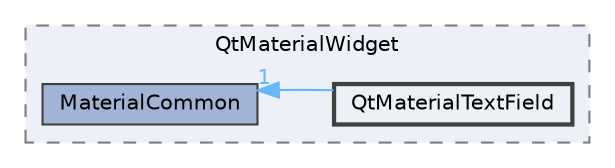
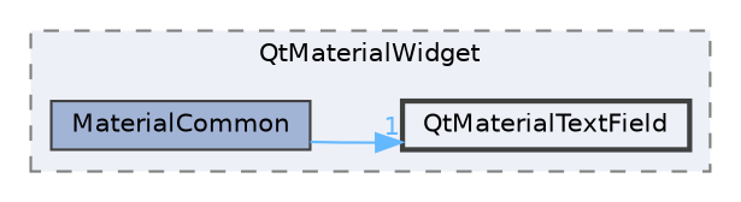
  digraph {
    compound=true
    rankdir=LR
    node [color=grey25 fontname=Helvetica fontsize=10 shape=box]
    n1 [fillcolor="#a2b4d6" height=0.2 label=MaterialCommon style=filled width=0.4]
    n2 [fillcolor="#edf0f7" height=0.2 label=QtMaterialTextField style="filled,bold" width=0.4]
    subgraph cluster_1 {
      bgcolor="#edf0f7"
      fontname=Helvetica
      fontsize=10
      label=QtMaterialWidget
      pencolor=grey50
      style="filled,dashed"
      n1
      n2
    }
-   n2 -> n1 [color=steelblue1 fontcolor=steelblue1 fontname=Helvetica fontsize=10 headlabel=1 labeldistance=1.5 labelfontname=Helvetica labelfontsize=10]
+   n1 -> n2 [color=steelblue1 fontcolor=steelblue1 fontname=Helvetica fontsize=10 headlabel=1 labeldistance=1.5 labelfontname=Helvetica labelfontsize=10]
  }
